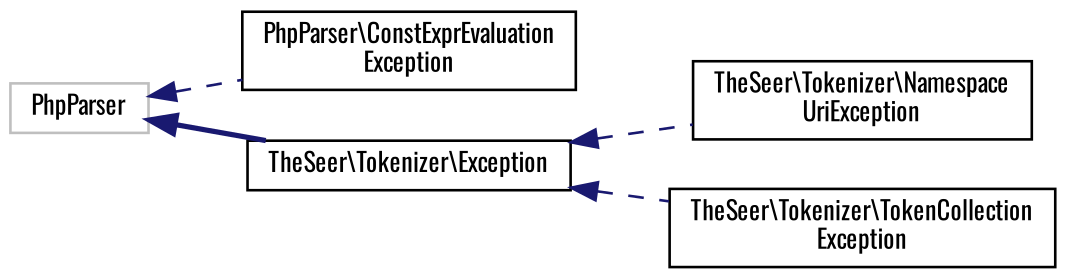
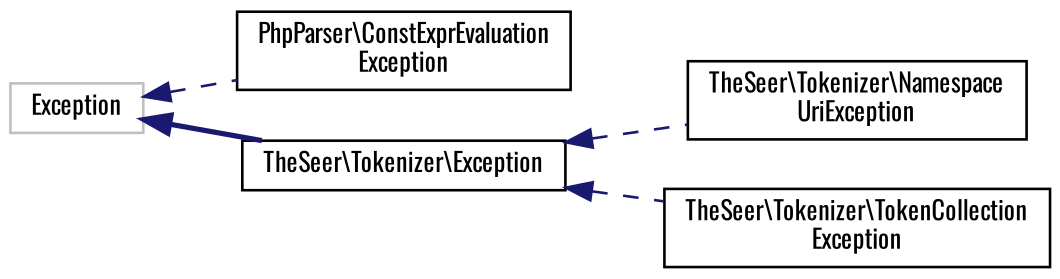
  digraph {
    rankdir=LR
    fontname=Oswald
    node [color=black fillcolor=white fontname=Oswald fontsize=10 shape=record style=filled]
    edge [color=midnightblue dir=back fontname=Oswald fontsize=10 labelfontname=Helvetica labelfontsize=10 style=dashed]
-   n1 [color=grey75 height=0.2 label=PhpParser width=0.4]
+   n1 [color=grey75 height=0.2 label=Exception width=0.4]
    n2 [height=0.2 label="PhpParser\\ConstExprEvaluation\lException" width=0.4]
    n3 [height=0.2 label="TheSeer\\Tokenizer\\Exception" width=0.4]
    Node1067 [height=0.2 label="TheSeer\\Tokenizer\\Namespace\lUriException" width=0.4]
    n5 [height=0.2 label="TheSeer\\Tokenizer\\TokenCollection\lException" width=0.4]
    n1 -> n2
    n1 -> n3 [style=bold]
    n3 -> Node1067
    n3 -> n5
  }
